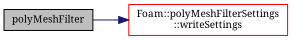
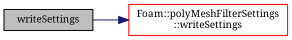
  digraph {
    rankdir=LR
    fontname="Noto Serif"
    node [fontname="Noto Serif" fontsize=10 shape=record]
-   n1 [color=black fillcolor=grey75 fontcolor=black height=0.2 label=polyMeshFilter style=filled width=0.4]
+   n1 [color=black fillcolor=grey75 fontcolor=black height=0.2 label=writeSettings style=filled width=0.4]
    n2 [color=red height=0.2 label="Foam::polyMeshFilterSettings\l::writeSettings" width=0.4]
    n1 -> n2 [color=midnightblue fontname="Noto Serif" fontsize=10 labelfontname=Helvetica labelfontsize=10 style=solid]
  }
